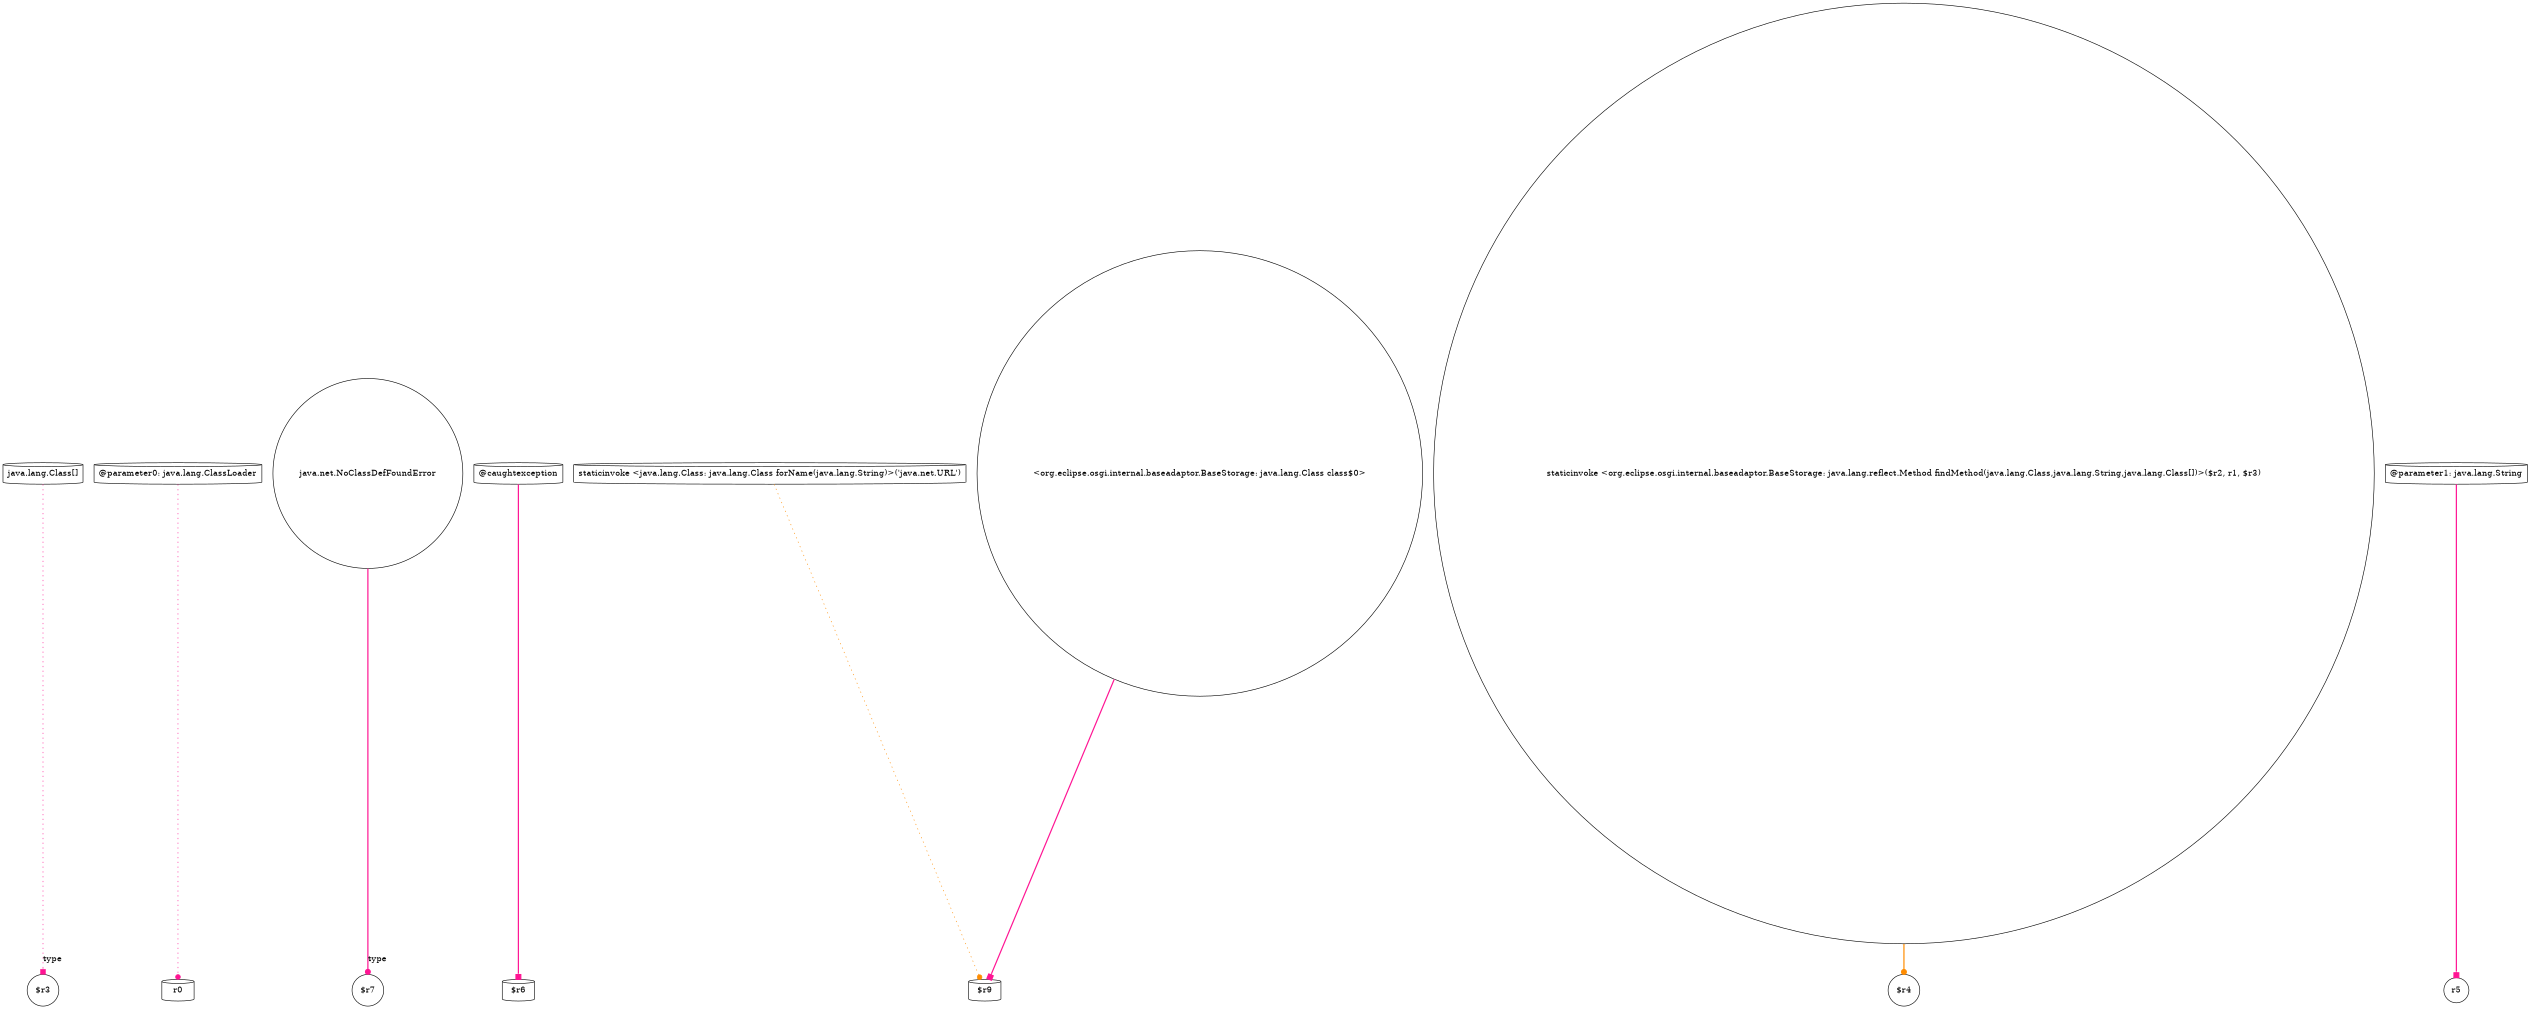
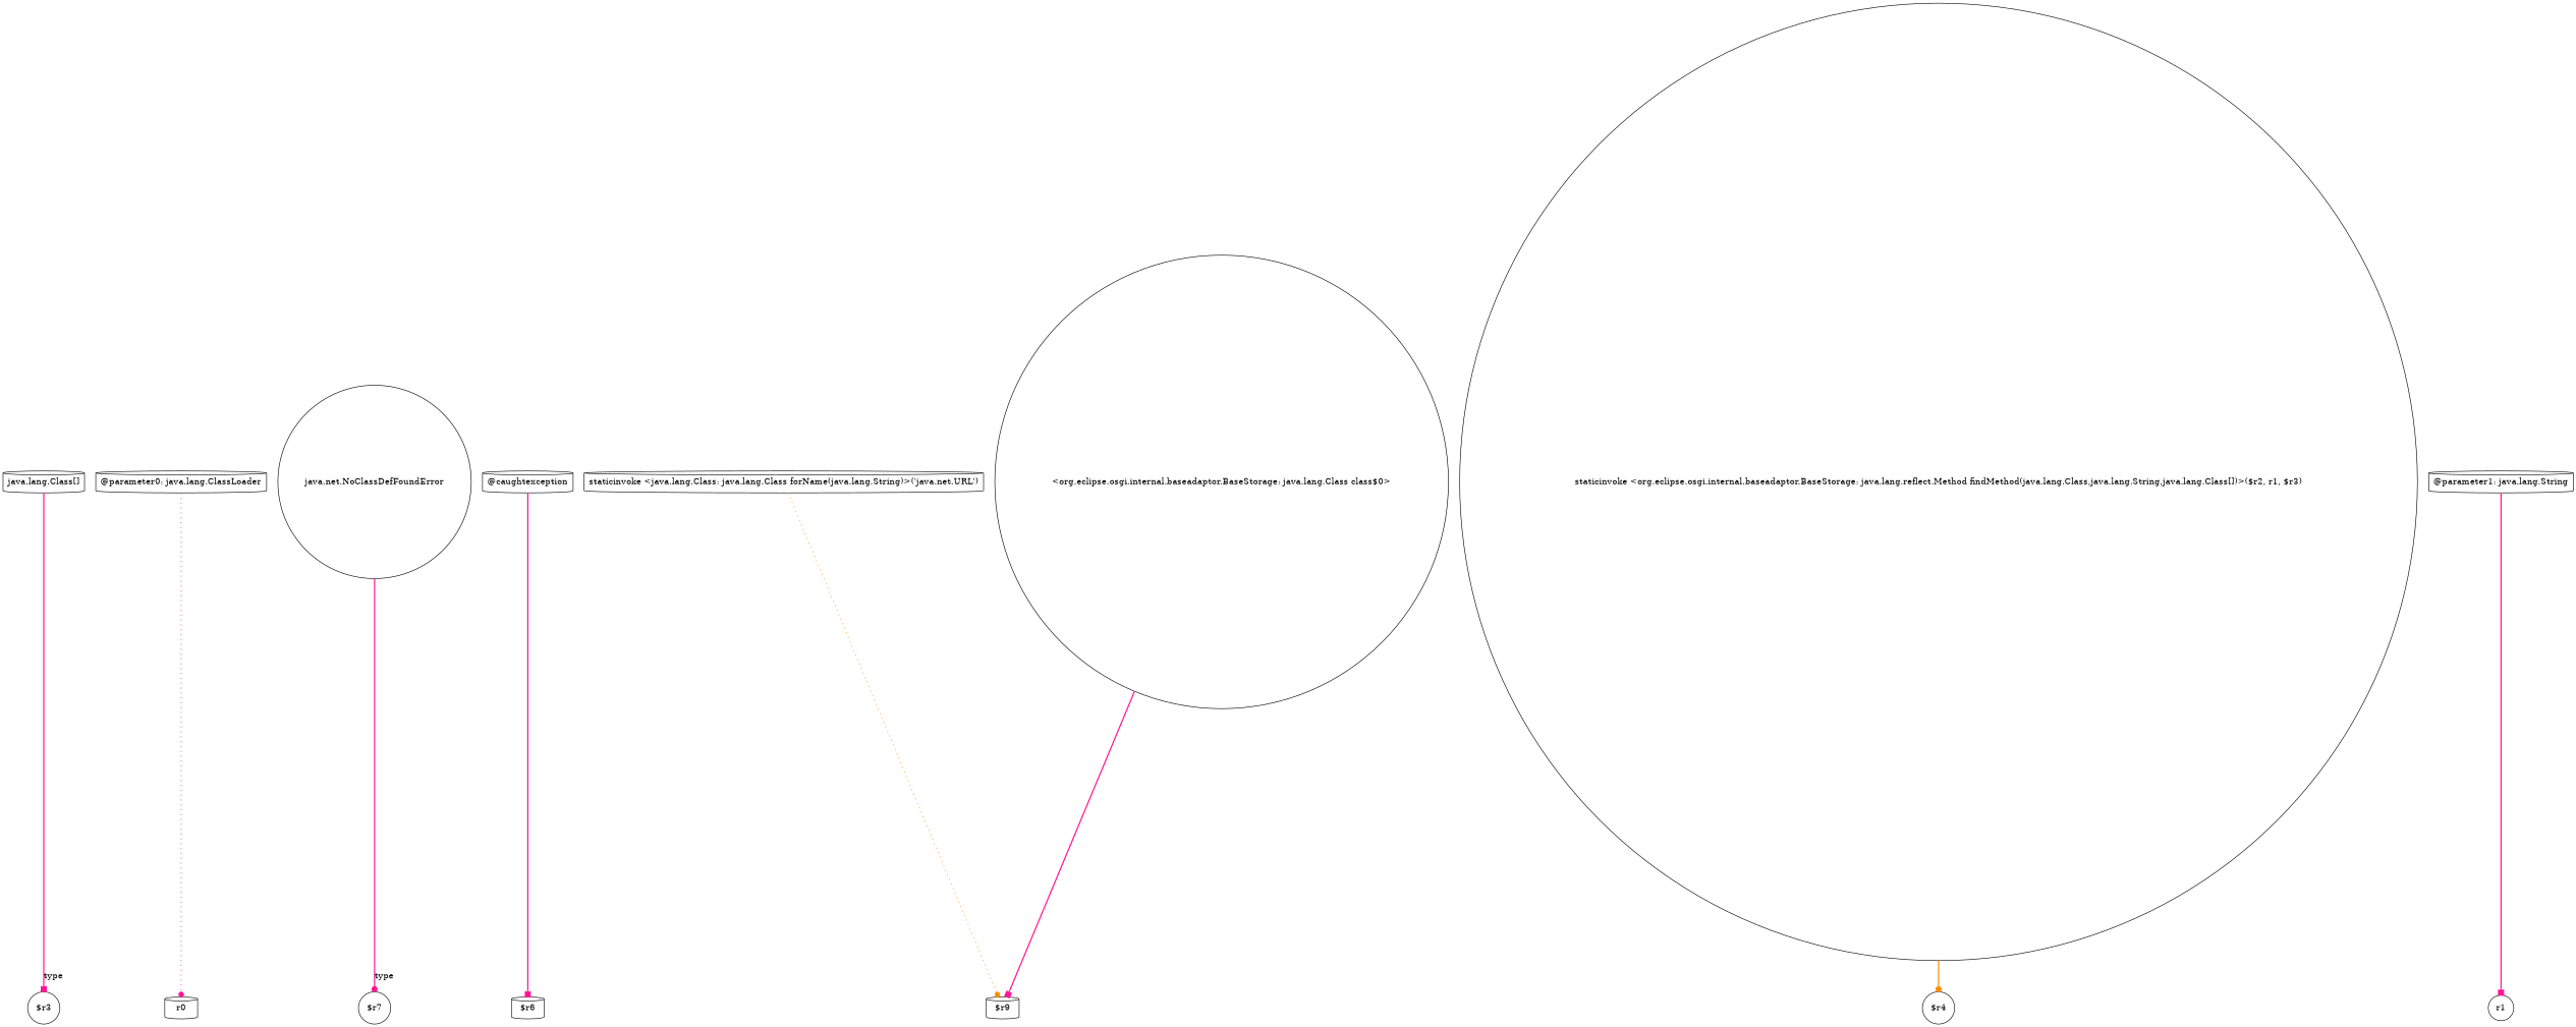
  digraph {
    node [shape=cylinder]
    edge [arrowhead=box color=deeppink style=bold]
    n1 [label="java.lang.Class[]"]
    n2 [label="$r3" shape=circle]
    n3 [label="@parameter0: java.lang.ClassLoader"]
    n4 [label=r0]
    n5 [label="java.net.NoClassDefFoundError" shape=circle]
    n6 [label="$r7" shape=circle]
    n7 [label="@caughtexception"]
    n8 [label="$r6"]
    n9 [label="staticinvoke <java.lang.Class: java.lang.Class forName(java.lang.String)>('java.net.URL')"]
    n10 [label="$r9"]
    n11 [label="staticinvoke <org.eclipse.osgi.internal.baseadaptor.BaseStorage: java.lang.reflect.Method findMethod(java.lang.Class,java.lang.String,java.lang.Class[])>($r2, r1, $r3)" shape=circle]
    n12 [label="$r4" shape=circle]
    n13 [label="@parameter1: java.lang.String"]
-   n14 [label=r5 shape=circle]
+   n14 [label=r1 shape=circle]
    n15 [label="<org.eclipse.osgi.internal.baseadaptor.BaseStorage: java.lang.Class class$0>" shape=circle]
-   n1 -> n2 [label=type style=dotted]
+   n1 -> n2 [label=type]
    n3 -> n4 [arrowhead=dot style=dotted]
    n5 -> n6 [arrowhead=dot label=type]
    n7 -> n8
    n9 -> n10 [arrowhead=dot color=darkorange style=dotted]
    n11 -> n12 [arrowhead=dot color=darkorange]
    n13 -> n14
    n15 -> n10
  }
